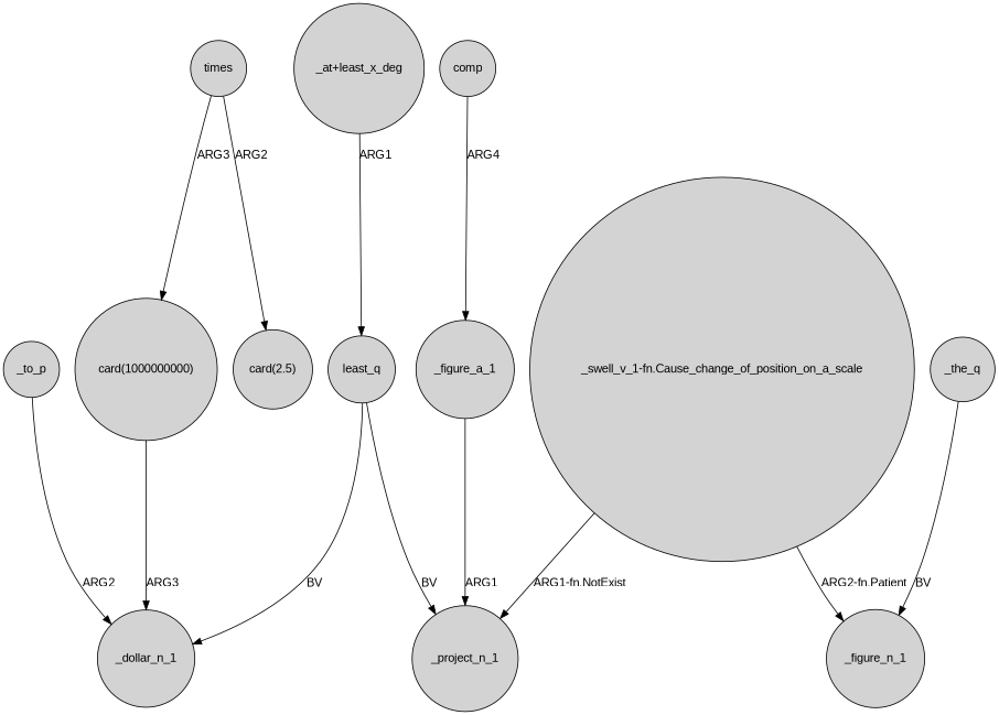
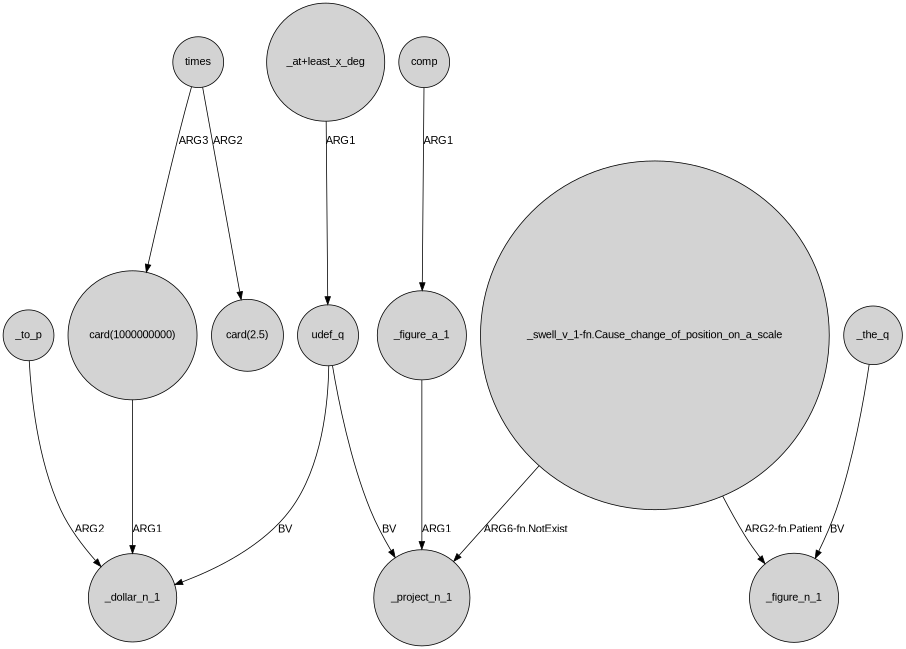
  digraph {
    fontname="Liberation Sans"
    node [fontname="Liberation Sans" shape=circle style=filled]
    edge [fontname="Liberation Sans"]
    _to_p
    _dollar_n_1
    "_swell_v_1-fn.Cause_change_of_position_on_a_scale"
    _project_n_1
    _figure_n_1
    n6 [label=_figure_a_1]
    comp
    "card(1000000000)"
    _the_q
    times
    "card(2.5)"
-   udef_q [label=least_q]
+   udef_q
    "_at+least_x_deg"
    _to_p -> _dollar_n_1 [label=ARG2]
-   "_swell_v_1-fn.Cause_change_of_position_on_a_scale" -> _project_n_1 [label="ARG1-fn.NotExist"]
+   "_swell_v_1-fn.Cause_change_of_position_on_a_scale" -> _project_n_1 [label="ARG6-fn.NotExist"]
    "_swell_v_1-fn.Cause_change_of_position_on_a_scale" -> _figure_n_1 [label="ARG2-fn.Patient"]
    n6 -> _project_n_1 [label=ARG1]
-   comp -> n6 [label=ARG4]
-   "card(1000000000)" -> _dollar_n_1 [label=ARG3]
+   comp -> n6 [label=ARG1]
+   "card(1000000000)" -> _dollar_n_1 [label=ARG1]
    _the_q -> _figure_n_1 [label=BV]
    times -> "card(1000000000)" [label=ARG3]
    times -> "card(2.5)" [label=ARG2]
    udef_q -> _dollar_n_1 [label=BV]
    udef_q -> _project_n_1 [label=BV]
    "_at+least_x_deg" -> udef_q [label=ARG1]
  }
